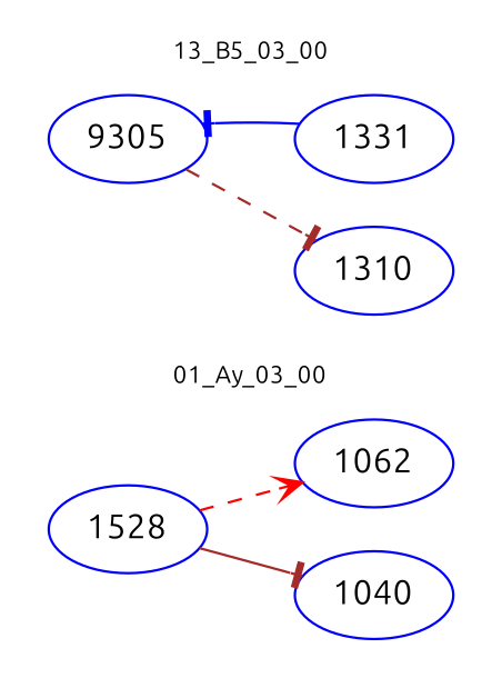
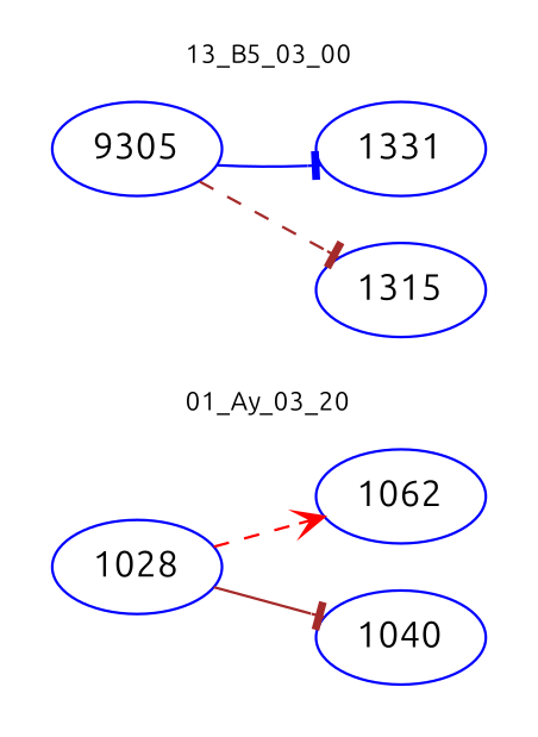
  digraph {
    fontname=Ubuntu
    rankdir=LR
    node [color=blue fontname=Ubuntu]
    edge [arrowhead=tee color=brown fontname=Ubuntu style=solid]
-   n1 [label=1528]
+   n1 [label=1028]
    n2 [label=1040]
    n3 [label=1062]
    n4 [label=9305]
-   n5 [label=1310]
+   n5 [label=1315]
    n6 [label=1331]
    subgraph cluster_1 {
      color=white
      fontsize=10
-     label="01_Ay_03_00"
+     label="01_Ay_03_20"
      n1
      n2
      n3
    }
    subgraph cluster_2 {
      color=white
      fontsize=10
      label="13_B5_03_00"
      n4
      n5
      n6
    }
    n1 -> n2
    n1 -> n3 [arrowhead=vee color=red style=dashed]
    n4 -> n5 [style=dashed]
-   n6 -> n4 [color=blue]
+   n4 -> n6 [color=blue]
  }
